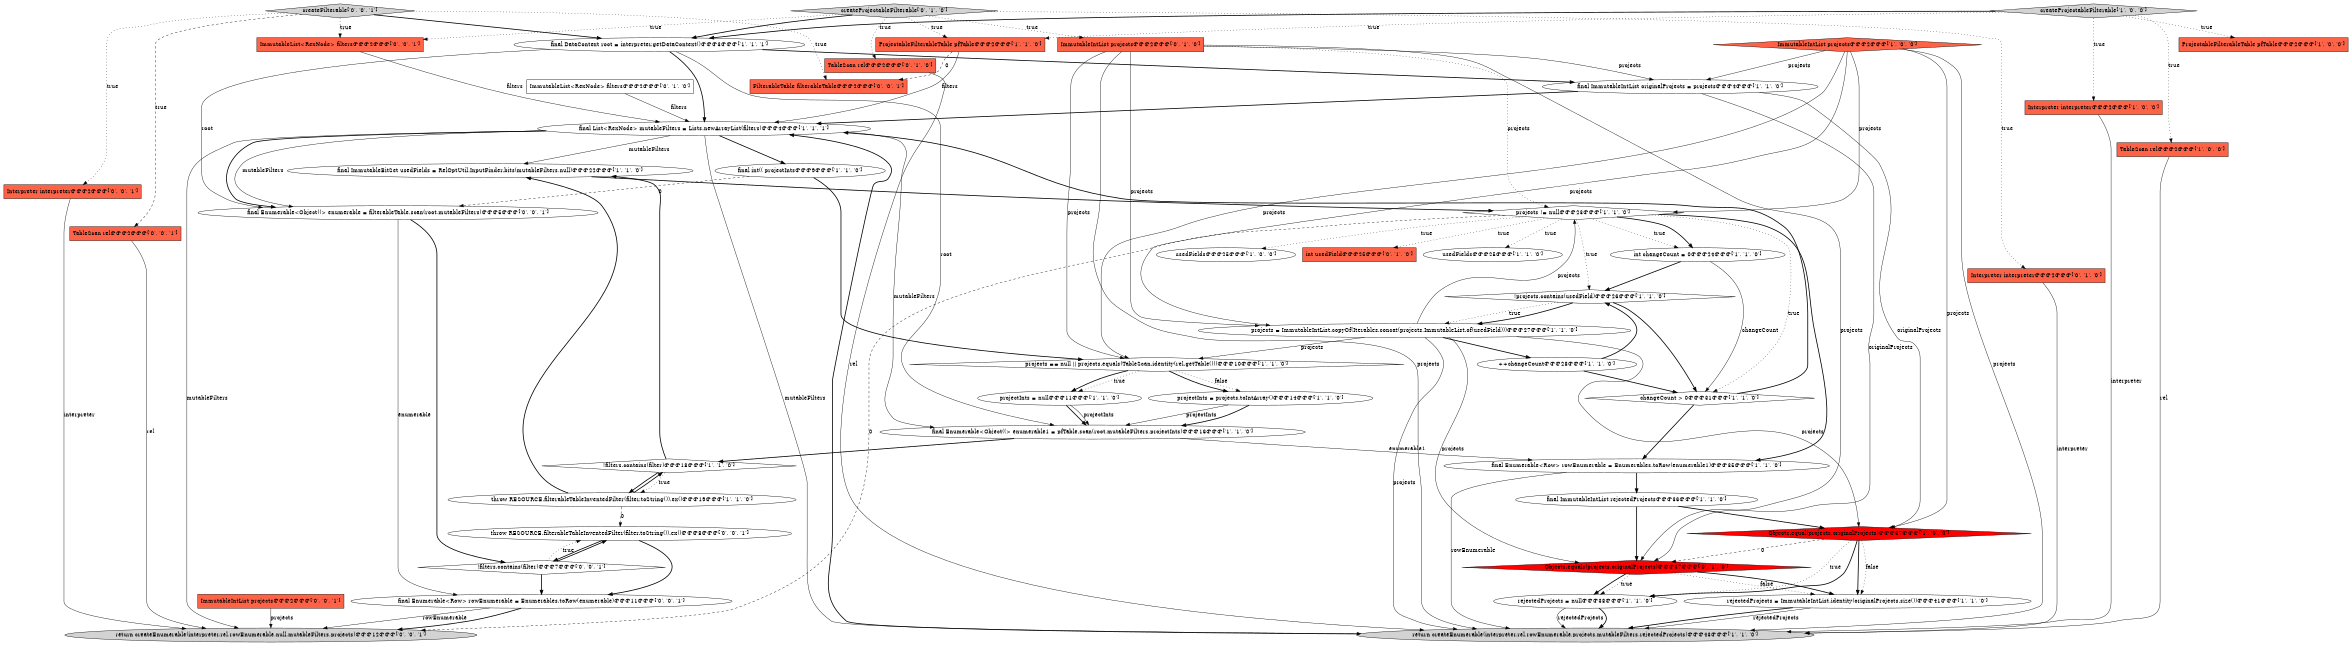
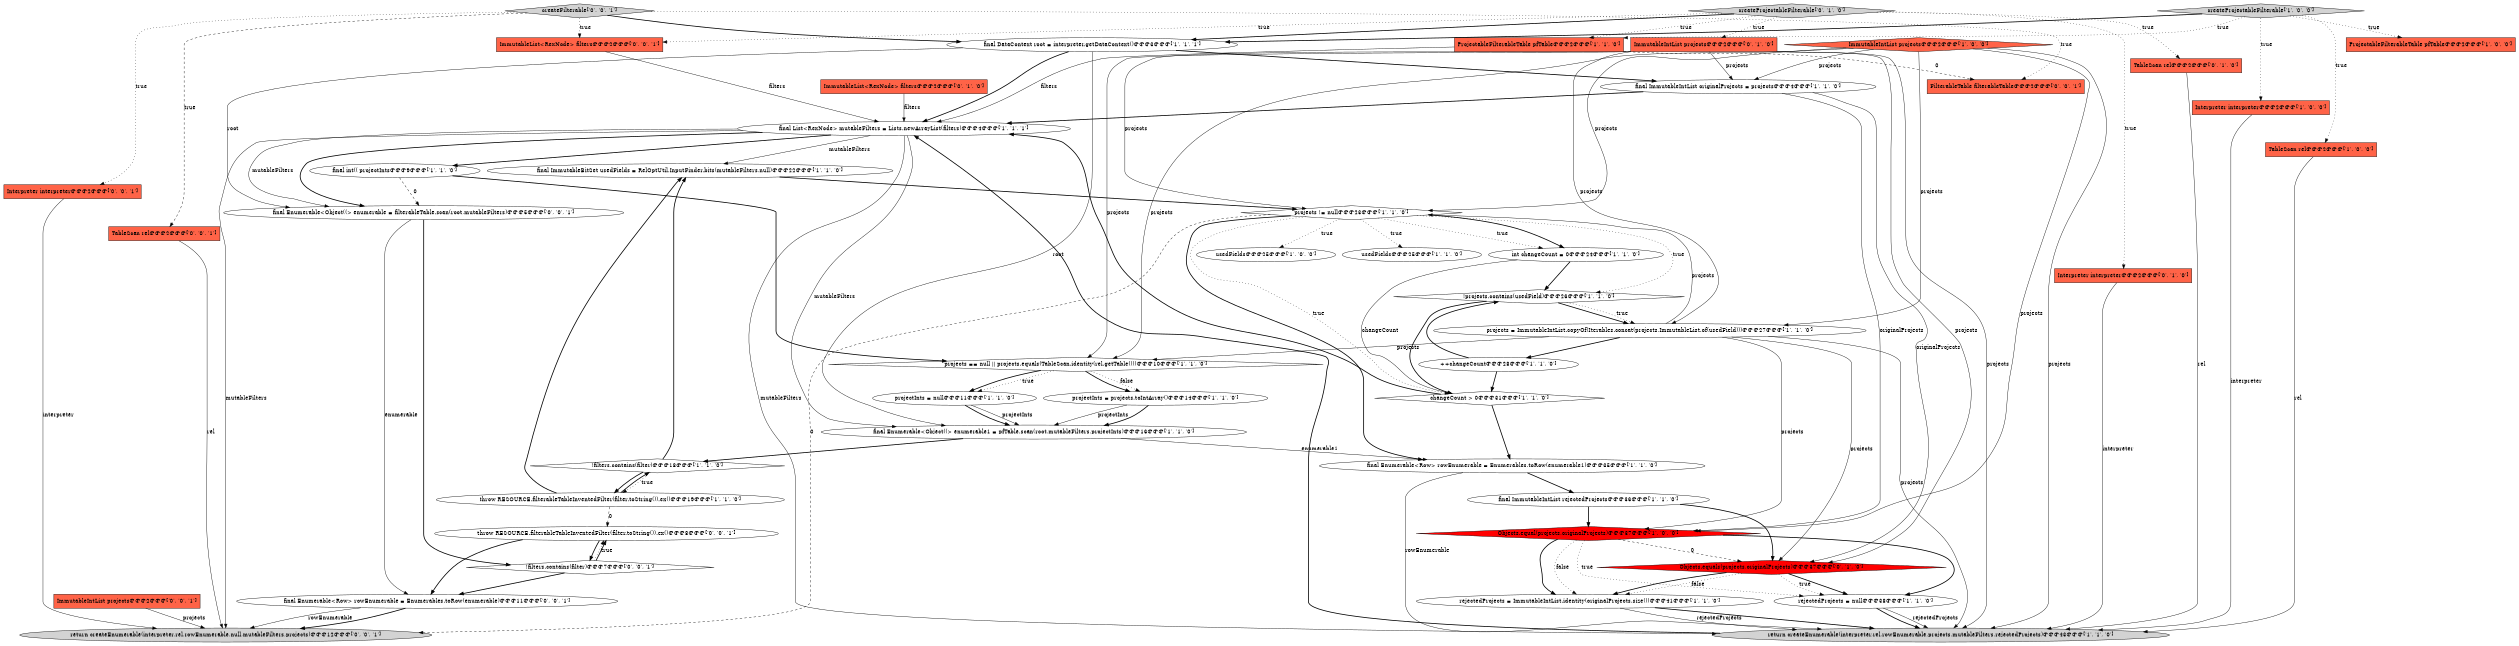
  digraph {
    node [fillcolor=white shape=ellipse style=filled]
    edge [style=solid]
    n1 [fillcolor=tomato label="ImmutableList<RexNode> filters@@@2@@@['0', '0', '1']" shape=box]
    n2 [label="final List<RexNode> mutableFilters = Lists.newArrayList(filters)@@@4@@@['1', '1', '1']"]
    n3 [label="final ImmutableBitSet usedFields = RelOptUtil.InputFinder.bits(mutableFilters,null)@@@22@@@['1', '1', '0']"]
    n4 [fillcolor=lightgray label="return createEnumerable(interpreter,rel,rowEnumerable,projects,mutableFilters,rejectedProjects)@@@43@@@['1', '1', '0']"]
    n5 [fillcolor=lightgray label="return createEnumerable(interpreter,rel,rowEnumerable,null,mutableFilters,projects)@@@12@@@['0', '0', '1']"]
    n6 [label="final int(( projectInts@@@9@@@['1', '1', '0']"]
    n7 [label="final Enumerable<Object((> enumerable = filterableTable.scan(root,mutableFilters)@@@5@@@['0', '0', '1']"]
    n8 [label="final Enumerable<Object((> enumerable1 = pfTable.scan(root,mutableFilters,projectInts)@@@16@@@['1', '1', '0']"]
    n9 [label="!filters.contains(filter)@@@18@@@['1', '1', '0']" shape=diamond]
    n10 [label="throw RESOURCE.filterableTableInventedFilter(filter.toString()).ex()@@@19@@@['1', '1', '0']"]
    n11 [label="throw RESOURCE.filterableTableInventedFilter(filter.toString()).ex()@@@8@@@['0', '0', '1']"]
    n12 [label="projects != null@@@23@@@['1', '1', '0']" shape=diamond]
    n13 [fillcolor=tomato label="TableScan rel@@@2@@@['0', '1', '0']" shape=box]
    n14 [fillcolor=tomato label="Interpreter interpreter@@@2@@@['1', '0', '0']" shape=box]
    n15 [fillcolor=tomato label="ImmutableIntList projects@@@2@@@['0', '1', '0']" shape=box]
    n16 [fillcolor=red label="Objects.equals(projects,originalProjects)@@@37@@@['0', '1', '0']" shape=diamond]
    n17 [label="projects == null || projects.equals(TableScan.identity(rel.getTable()))@@@10@@@['1', '1', '0']" shape=diamond]
    n18 [label="final ImmutableIntList originalProjects = projects@@@4@@@['1', '1', '0']"]
    n19 [label="projects = ImmutableIntList.copyOf(Iterables.concat(projects,ImmutableList.of(usedField)))@@@27@@@['1', '1', '0']"]
    n20 [label="rejectedProjects = null@@@38@@@['1', '1', '0']"]
    n21 [label="rejectedProjects = ImmutableIntList.identity(originalProjects.size())@@@41@@@['1', '1', '0']"]
    n22 [label="int changeCount = 0@@@24@@@['1', '1', '0']"]
    n23 [label="!projects.contains(usedField)@@@26@@@['1', '1', '0']" shape=diamond]
    n24 [label="changeCount > 0@@@31@@@['1', '1', '0']" shape=diamond]
    n25 [label="usedFields@@@25@@@['1', '0', '0']"]
    n26 [label="final Enumerable<Row> rowEnumerable = Enumerables.toRow(enumerable1)@@@35@@@['1', '1', '0']"]
-   n27 [fillcolor=tomato label="int usedField@@@25@@@['0', '1', '0']" shape=box]
    n28 [label="usedFields@@@25@@@['1', '1', '0']"]
    n29 [label="projectInts = projects.toIntArray()@@@14@@@['1', '1', '0']"]
    n30 [label="projectInts = null@@@11@@@['1', '1', '0']"]
    n31 [fillcolor=red label="Objects.equal(projects,originalProjects)@@@37@@@['1', '0', '0']" shape=diamond]
    n32 [label="++changeCount@@@28@@@['1', '1', '0']"]
    n33 [fillcolor=tomato label="TableScan rel@@@2@@@['1', '0', '0']" shape=box]
    n34 [fillcolor=tomato label="ProjectableFilterableTable pfTable@@@2@@@['1', '1', '0']" shape=box]
    n35 [fillcolor=tomato label="FilterableTable filterableTable@@@2@@@['0', '0', '1']" shape=box]
    n36 [fillcolor=tomato label="ImmutableIntList projects@@@2@@@['0', '0', '1']" shape=box]
    n37 [fillcolor=tomato label="ProjectableFilterableTable pfTable@@@2@@@['1', '0', '0']" shape=box]
    n38 [label="!filters.contains(filter)@@@7@@@['0', '0', '1']" shape=diamond]
    n39 [label="final Enumerable<Row> rowEnumerable = Enumerables.toRow(enumerable)@@@11@@@['0', '0', '1']"]
    n40 [fillcolor=tomato label="ImmutableIntList projects@@@2@@@['1', '0', '0']" shape=diamond]
    n41 [fillcolor=lightgray label="createFilterable['0', '0', '1']" shape=diamond]
    n42 [fillcolor=tomato label="Interpreter interpreter@@@2@@@['0', '0', '1']" shape=box]
    n43 [label="final DataContext root = interpreter.getDataContext()@@@3@@@['1', '1', '1']"]
    n44 [fillcolor=tomato label="TableScan rel@@@2@@@['0', '0', '1']" shape=box]
    n45 [fillcolor=tomato label="Interpreter interpreter@@@2@@@['0', '1', '0']" shape=box]
    n46 [fillcolor=lightgray label="createProjectableFilterable['1', '0', '0']" shape=diamond]
    n47 [label="final ImmutableIntList rejectedProjects@@@36@@@['1', '1', '0']"]
    n48 [fillcolor=lightgray label="createProjectableFilterable['0', '1', '0']" shape=diamond]
-   n49 [label="ImmutableList<RexNode> filters@@@2@@@['0', '1', '0']" shape=box]
+   n49 [fillcolor=tomato label="ImmutableList<RexNode> filters@@@2@@@['0', '1', '0']" shape=box]
    n1 -> n2 [label=filters]
    n2 -> n3 [label=mutableFilters]
    n2 -> n4 [label=mutableFilters]
    n2 -> n5 [label=mutableFilters]
    n2 -> n6 [style=bold]
    n2 -> n7 [label=mutableFilters]
    n2 -> n7 [style=bold]
    n2 -> n8 [label=mutableFilters]
    n3 -> n12 [style=bold]
    n4 -> n2 [style=bold]
    n6 -> n7 [label=0 style=dashed]
    n6 -> n17 [style=bold]
    n7 -> n38 [style=bold]
    n7 -> n39 [label=enumerable]
    n8 -> n9 [style=bold]
    n8 -> n26 [label=enumerable1]
    n9 -> n3 [style=bold]
    n9 -> n10 [style=bold]
    n9 -> n10 [label=true style=dotted]
    n10 -> n3 [style=bold]
    n10 -> n9 [style=bold]
    n10 -> n11 [label=0 style=dashed]
    n11 -> n38 [style=bold]
    n11 -> n39 [style=bold]
    n12 -> n5 [label=0 style=dashed]
    n12 -> n22 [label=true style=dotted]
    n12 -> n22 [style=bold]
    n12 -> n23 [label=true style=dotted]
    n12 -> n24 [label=true style=dotted]
    n12 -> n25 [label=true style=dotted]
    n12 -> n26 [style=bold]
-   n12 -> n27 [label=true style=dotted]
    n12 -> n28 [label=true style=dotted]
    n13 -> n4 [label=rel]
    n14 -> n4 [label=interpreter]
    n15 -> n4 [label=projects]
-   n15 -> n12 [label=projects style=dotted]
+   n15 -> n12 [label=projects]
    n15 -> n16 [label=projects]
    n15 -> n17 [label=projects]
    n15 -> n18 [label=projects]
    n15 -> n19 [label=projects]
    n16 -> n20 [style=bold]
    n16 -> n20 [label=true style=dotted]
    n16 -> n21 [label=false style=dotted]
    n16 -> n21 [style=bold]
    n17 -> n29 [label=false style=dotted]
    n17 -> n29 [style=bold]
    n17 -> n30 [label=true style=dotted]
    n17 -> n30 [style=bold]
    n18 -> n2 [style=bold]
    n18 -> n16 [label=originalProjects]
    n18 -> n31 [label=originalProjects]
    n19 -> n4 [label=projects]
    n19 -> n12 [label=projects]
    n19 -> n16 [label=projects]
    n19 -> n17 [label=projects]
    n19 -> n31 [label=projects]
    n19 -> n32 [style=bold]
    n20 -> n4 [style=bold]
    n20 -> n4 [label=rejectedProjects]
    n21 -> n4 [style=bold]
    n21 -> n4 [label=rejectedProjects]
    n22 -> n23 [style=bold]
    n22 -> n24 [label=changeCount]
    n23 -> n19 [style=bold]
    n23 -> n19 [label=true style=dotted]
    n23 -> n24 [style=bold]
    n24 -> n2 [style=bold]
    n24 -> n26 [style=bold]
    n26 -> n4 [label=rowEnumerable]
    n26 -> n47 [style=bold]
    n29 -> n8 [label=projectInts]
    n29 -> n8 [style=bold]
    n30 -> n8 [style=bold]
    n30 -> n8 [label=projectInts]
    n31 -> n16 [label=0 style=dashed]
    n31 -> n20 [label=true style=dotted]
    n31 -> n20 [style=bold]
    n31 -> n21 [style=bold]
    n31 -> n21 [label=false style=dotted]
    n32 -> n23 [style=bold]
    n32 -> n24 [style=bold]
    n33 -> n4 [label=rel]
    n34 -> n2 [label=filters]
    n34 -> n35 [label=0 style=dashed]
    n36 -> n5 [label=projects]
    n38 -> n11 [label=true style=dotted]
    n38 -> n11 [style=bold]
    n38 -> n39 [style=bold]
    n39 -> n5 [label=rowEnumerable]
    n39 -> n5 [style=bold]
    n40 -> n4 [label=projects]
    n40 -> n12 [label=projects]
    n40 -> n17 [label=projects]
    n40 -> n18 [label=projects]
    n40 -> n19 [label=projects]
    n40 -> n31 [label=projects]
    n41 -> n1 [label=true style=dotted]
    n41 -> n35 [label=true style=dotted]
    n41 -> n42 [label=true style=dotted]
    n41 -> n43 [style=bold]
    n41 -> n44 [label=true style=dashed]
    n42 -> n5 [label=interpreter]
    n43 -> n2 [style=bold]
    n43 -> n7 [label=root]
    n43 -> n8 [label=root]
    n43 -> n18 [style=bold]
    n44 -> n5 [label=rel]
    n45 -> n4 [label=interpreter]
    n46 -> n14 [label=true style=dotted]
    n46 -> n33 [label=true style=dotted]
    n46 -> n34 [label=true style=dotted]
    n46 -> n37 [label=true style=dotted]
    n46 -> n43 [style=bold]
    n47 -> n16 [style=bold]
    n47 -> n31 [style=bold]
    n48 -> n1 [label=true style=dotted]
    n48 -> n13 [label=true style=dotted]
    n48 -> n15 [label=true style=dotted]
    n48 -> n34 [label=true style=dotted]
    n48 -> n43 [style=bold]
    n48 -> n45 [label=true style=dotted]
    n49 -> n2 [label=filters]
  }
